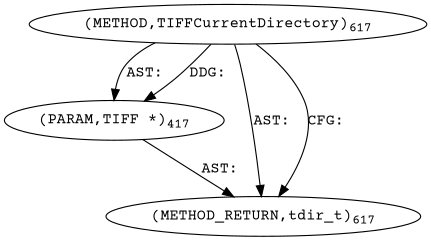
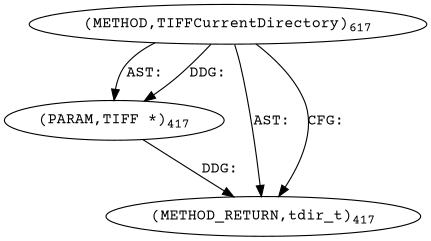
  digraph {
    fontname="Courier Prime"
    node [fontname="Courier Prime"]
    edge [fontname="Courier Prime"]
    n1 [label=<(METHOD,TIFFCurrentDirectory)<SUB>617</SUB>>]
    n2 [label=<(PARAM,TIFF *)<SUB>417</SUB>>]
-   n3 [label=<(METHOD_RETURN,tdir_t)<SUB>617</SUB>>]
+   n3 [label=<(METHOD_RETURN,tdir_t)<SUB>417</SUB>>]
    n1 -> n2 [label="AST: "]
    n1 -> n2 [label="DDG: "]
    n1 -> n3 [label="AST: "]
    n1 -> n3 [label="CFG: "]
-   n2 -> n3 [label="AST: "]
+   n2 -> n3 [label="DDG: "]
  }
